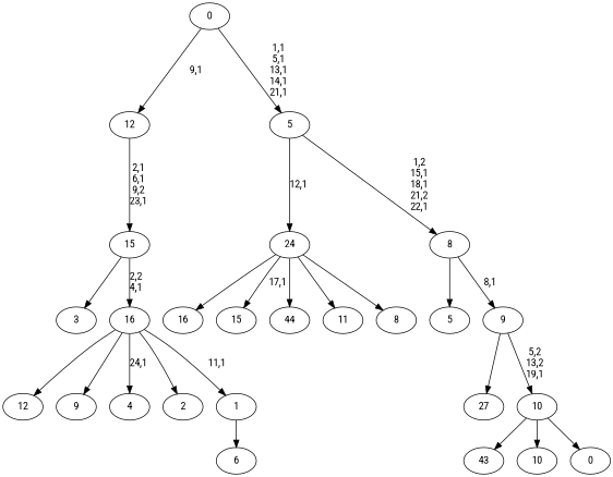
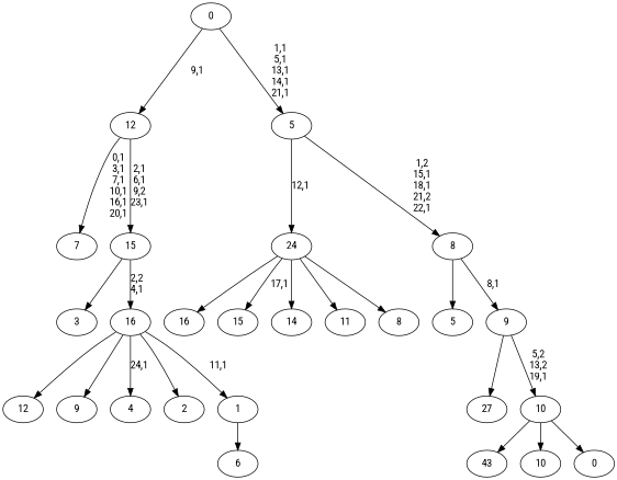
  digraph {
    fontname="Roboto Condensed"
    node [fontname="Roboto Condensed"]
    edge [fontname="Roboto Condensed"]
    n1 [label=27]
    n2 [label=16]
    n3 [label=15]
-   n4 [label=44]
+   n4 [label=14]
    n5 [label=43]
    n6 [label=12]
    n7 [label=11]
    n8 [label=10]
    n9 [label=9]
    n10 [label=8]
+   n11 [label=7]
    n12 [label=6]
    24
    n14 [label=5]
    n15 [label=4]
    n16 [label=3]
    n17 [label=2]
    n18 [label=1]
    16
    15
    12
    n22 [label=0]
    10
    9
    8
    5
    0
    24 -> n2
    24 -> n3 [label="17,1"]
    24 -> n4
    24 -> n7
    24 -> n10
    n18 -> n12
    16 -> n6
    16 -> n9
    16 -> n15 [label="24,1"]
    16 -> n17
    16 -> n18 [label="11,1"]
    15 -> n16
    15 -> 16 [label="2,2\n4,1"]
+   12 -> n11 [label="0,1\n3,1\n7,1\n10,1\n16,1\n20,1"]
    12 -> 15 [label="2,1\n6,1\n9,2\n23,1"]
    10 -> n5
    10 -> n8
    10 -> n22
    9 -> n1
    9 -> 10 [label="5,2\n13,2\n19,1"]
    8 -> n14
    8 -> 9 [label="8,1"]
    5 -> 24 [label="12,1"]
    5 -> 8 [label="1,2\n15,1\n18,1\n21,2\n22,1"]
    0 -> 12 [label="9,1"]
    0 -> 5 [label="1,1\n5,1\n13,1\n14,1\n21,1"]
  }
